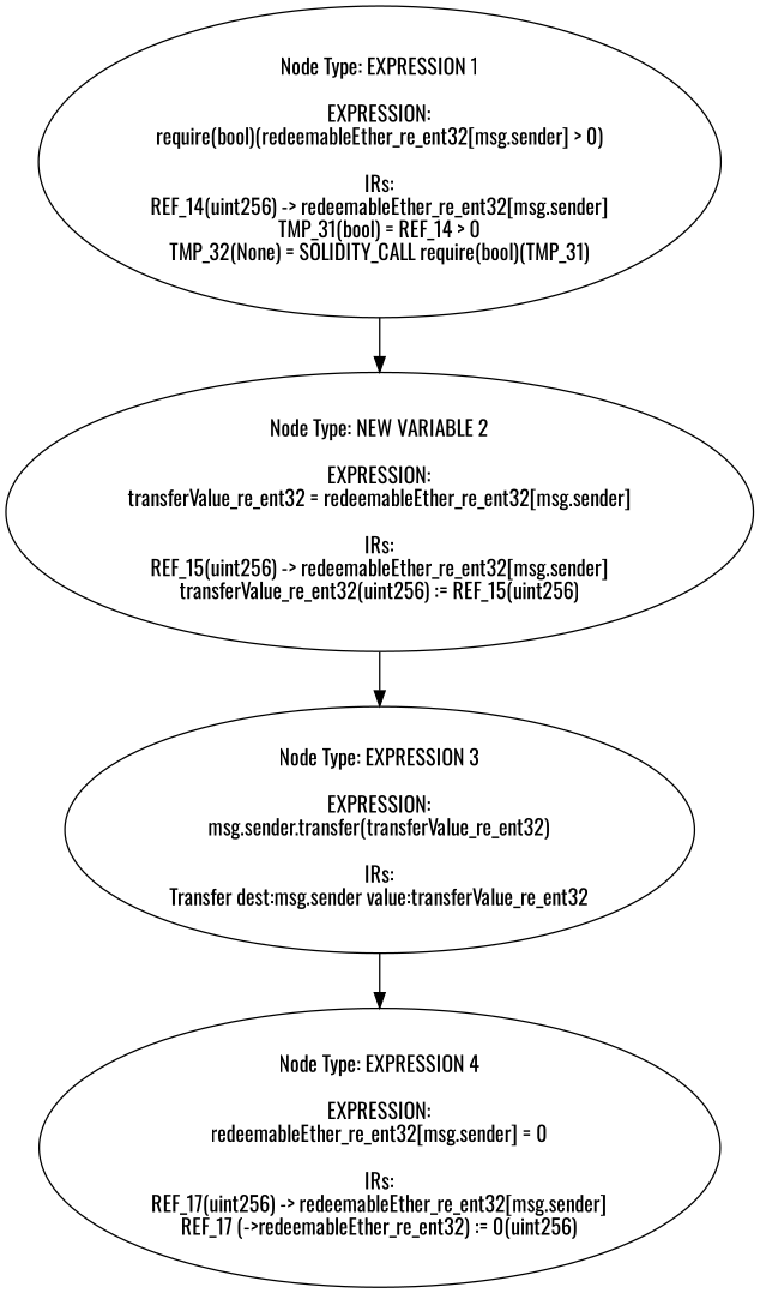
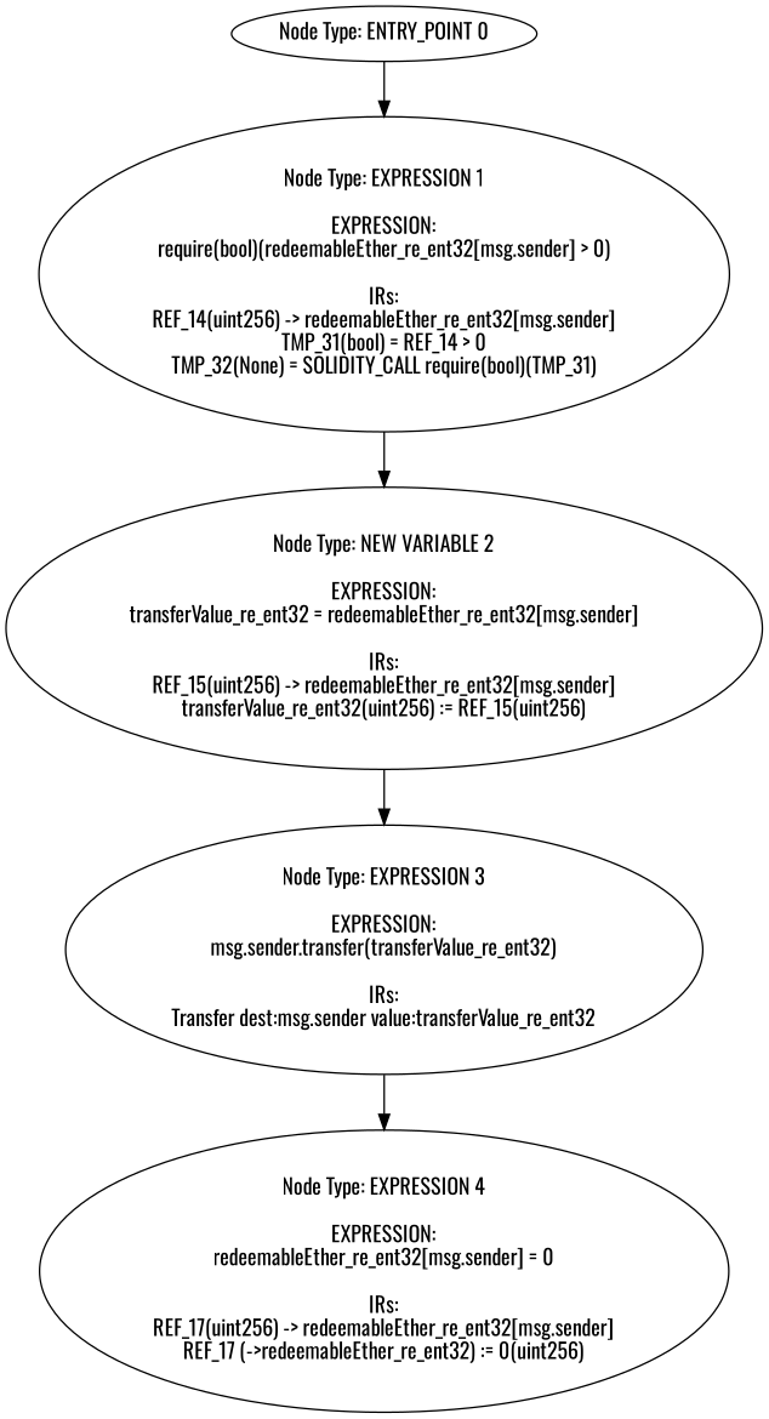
  digraph {
    fontname=Oswald
    node [fontname=Oswald]
    edge [fontname=Oswald]
+   n1 [label="Node Type: ENTRY_POINT 0\n"]
    n2 [label="Node Type: EXPRESSION 1\n\nEXPRESSION:\nrequire(bool)(redeemableEther_re_ent32[msg.sender] > 0)\n\nIRs:\nREF_14(uint256) -> redeemableEther_re_ent32[msg.sender]\nTMP_31(bool) = REF_14 > 0\nTMP_32(None) = SOLIDITY_CALL require(bool)(TMP_31)"]
    n3 [label="Node Type: NEW VARIABLE 2\n\nEXPRESSION:\ntransferValue_re_ent32 = redeemableEther_re_ent32[msg.sender]\n\nIRs:\nREF_15(uint256) -> redeemableEther_re_ent32[msg.sender]\ntransferValue_re_ent32(uint256) := REF_15(uint256)"]
    n4 [label="Node Type: EXPRESSION 3\n\nEXPRESSION:\nmsg.sender.transfer(transferValue_re_ent32)\n\nIRs:\nTransfer dest:msg.sender value:transferValue_re_ent32"]
    n5 [label="Node Type: EXPRESSION 4\n\nEXPRESSION:\nredeemableEther_re_ent32[msg.sender] = 0\n\nIRs:\nREF_17(uint256) -> redeemableEther_re_ent32[msg.sender]\nREF_17 (->redeemableEther_re_ent32) := 0(uint256)"]
+   n1 -> n2
    n2 -> n3
    n3 -> n4
    n4 -> n5
  }
